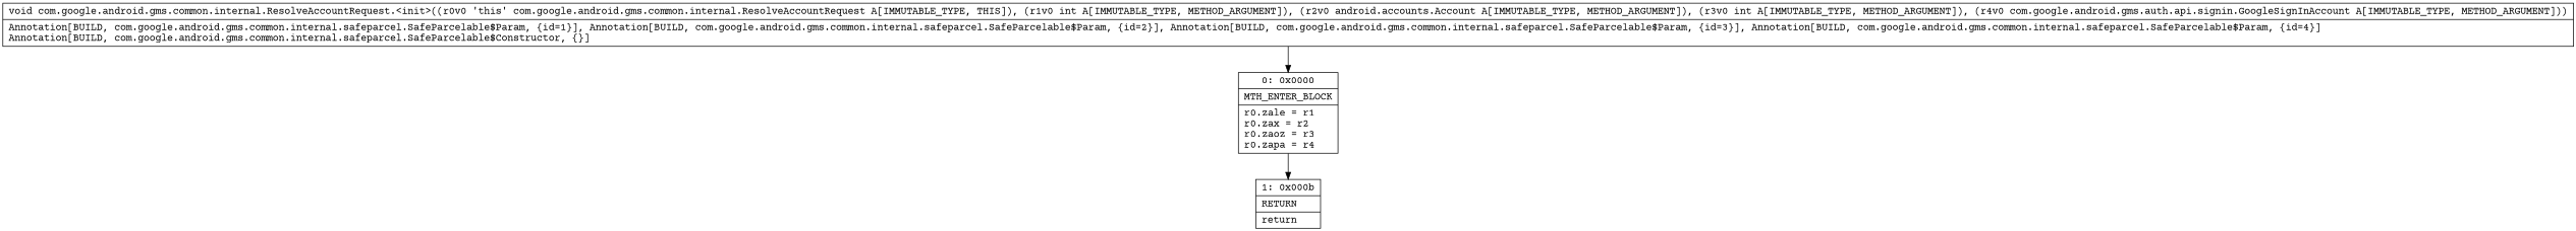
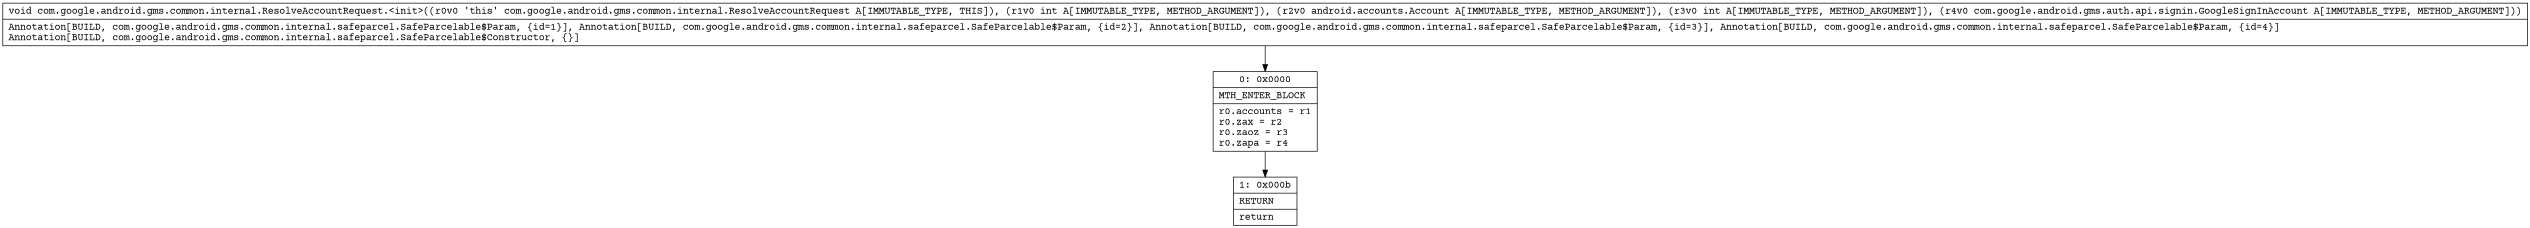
  digraph {
    fontname="Courier Prime"
    node [shape=record fontname="Courier Prime"]
    edge [fontname="Courier Prime"]
-   n1 [label="{0\:\ 0x0000|MTH_ENTER_BLOCK\l|r0.zale = r1\lr0.zax = r2\lr0.zaoz = r3\lr0.zapa = r4\l}"]
+   n1 [label="{0\:\ 0x0000|MTH_ENTER_BLOCK\l|r0.accounts = r1\lr0.zax = r2\lr0.zaoz = r3\lr0.zapa = r4\l}"]
    n2 [label="{1\:\ 0x000b|RETURN\l|return\l}"]
    n3 [label="{void com.google.android.gms.common.internal.ResolveAccountRequest.\<init\>((r0v0 'this' com.google.android.gms.common.internal.ResolveAccountRequest A[IMMUTABLE_TYPE, THIS]), (r1v0 int A[IMMUTABLE_TYPE, METHOD_ARGUMENT]), (r2v0 android.accounts.Account A[IMMUTABLE_TYPE, METHOD_ARGUMENT]), (r3v0 int A[IMMUTABLE_TYPE, METHOD_ARGUMENT]), (r4v0 com.google.android.gms.auth.api.signin.GoogleSignInAccount A[IMMUTABLE_TYPE, METHOD_ARGUMENT]))  | Annotation[BUILD, com.google.android.gms.common.internal.safeparcel.SafeParcelable$Param, \{id=1\}], Annotation[BUILD, com.google.android.gms.common.internal.safeparcel.SafeParcelable$Param, \{id=2\}], Annotation[BUILD, com.google.android.gms.common.internal.safeparcel.SafeParcelable$Param, \{id=3\}], Annotation[BUILD, com.google.android.gms.common.internal.safeparcel.SafeParcelable$Param, \{id=4\}]\lAnnotation[BUILD, com.google.android.gms.common.internal.safeparcel.SafeParcelable$Constructor, \{\}]\l}"]
    n1 -> n2
    n3 -> n1
  }
